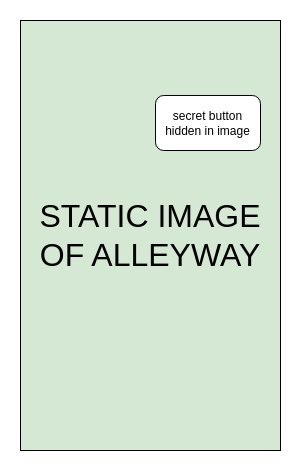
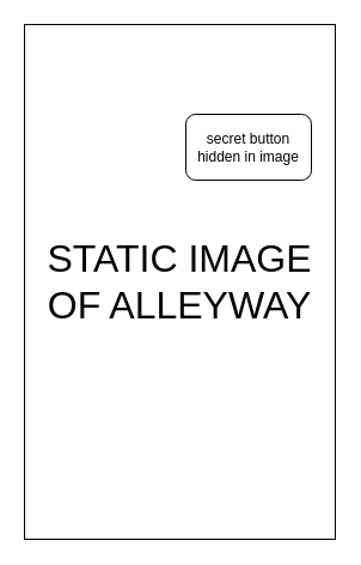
  <mxCell id="0" />
  <mxCell id="1" parent="0" />
- <mxCell id="2" value="&lt;font style=&quot;font-size: 32px&quot;&gt;STATIC IMAGE OF ALLEYWAY&lt;br&gt;&lt;/font&gt;" style="rounded=0;whiteSpace=wrap;html=1;fillColor=#d5e8d4;" parent="1" vertex="1"><mxGeometry x="20" y="20" width="260" height="430" as="geometry" /></mxCell>
+ <mxCell id="2" value="&lt;font style=&quot;font-size: 32px&quot;&gt;STATIC IMAGE OF ALLEYWAY&lt;br&gt;&lt;/font&gt;" style="rounded=0;whiteSpace=wrap;html=1;" parent="1" vertex="1"><mxGeometry x="20" y="20" width="260" height="430" as="geometry" /></mxCell>
  <mxCell id="3" value="secret button hidden in image" style="rounded=1;whiteSpace=wrap;html=1;" parent="1" vertex="1"><mxGeometry x="155" y="95" width="105" height="55" as="geometry" /></mxCell>
